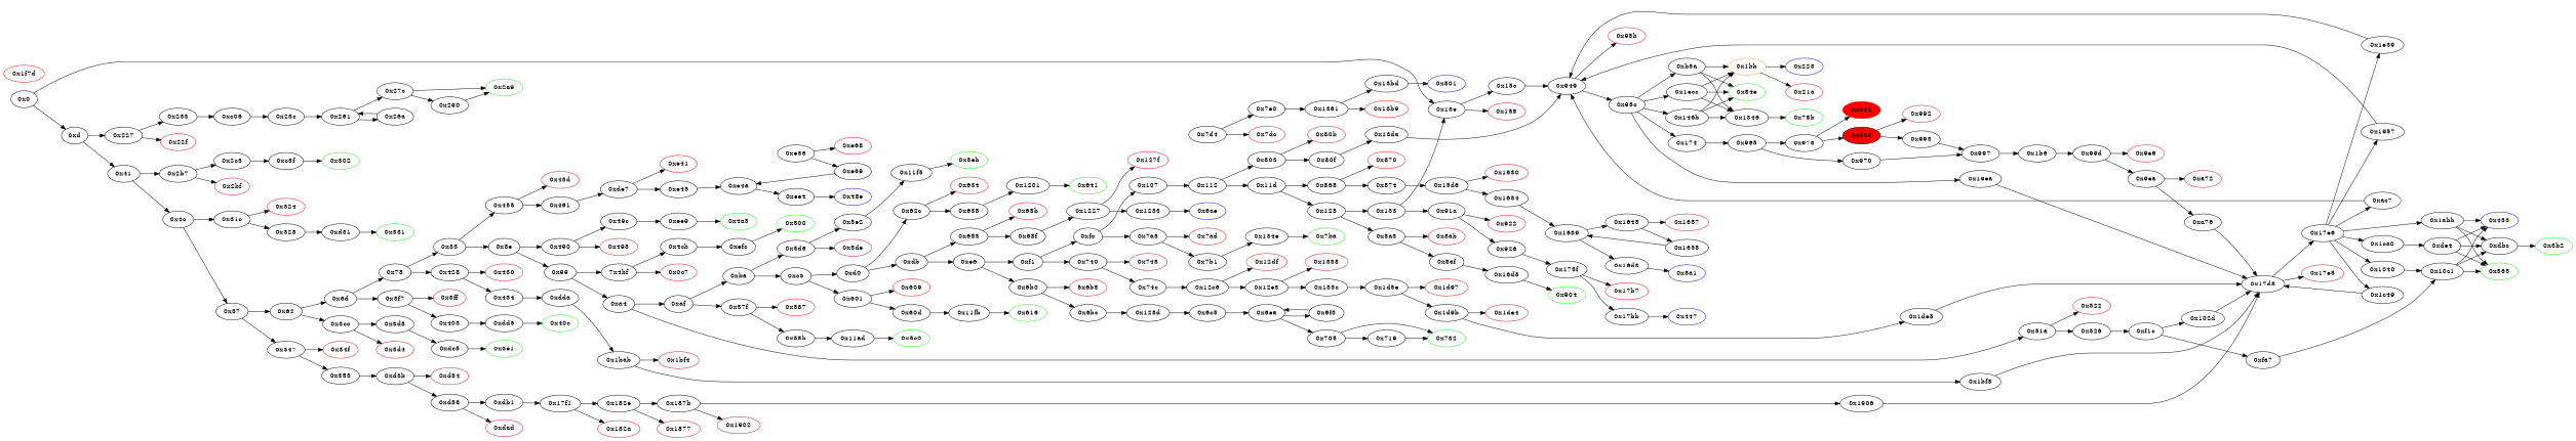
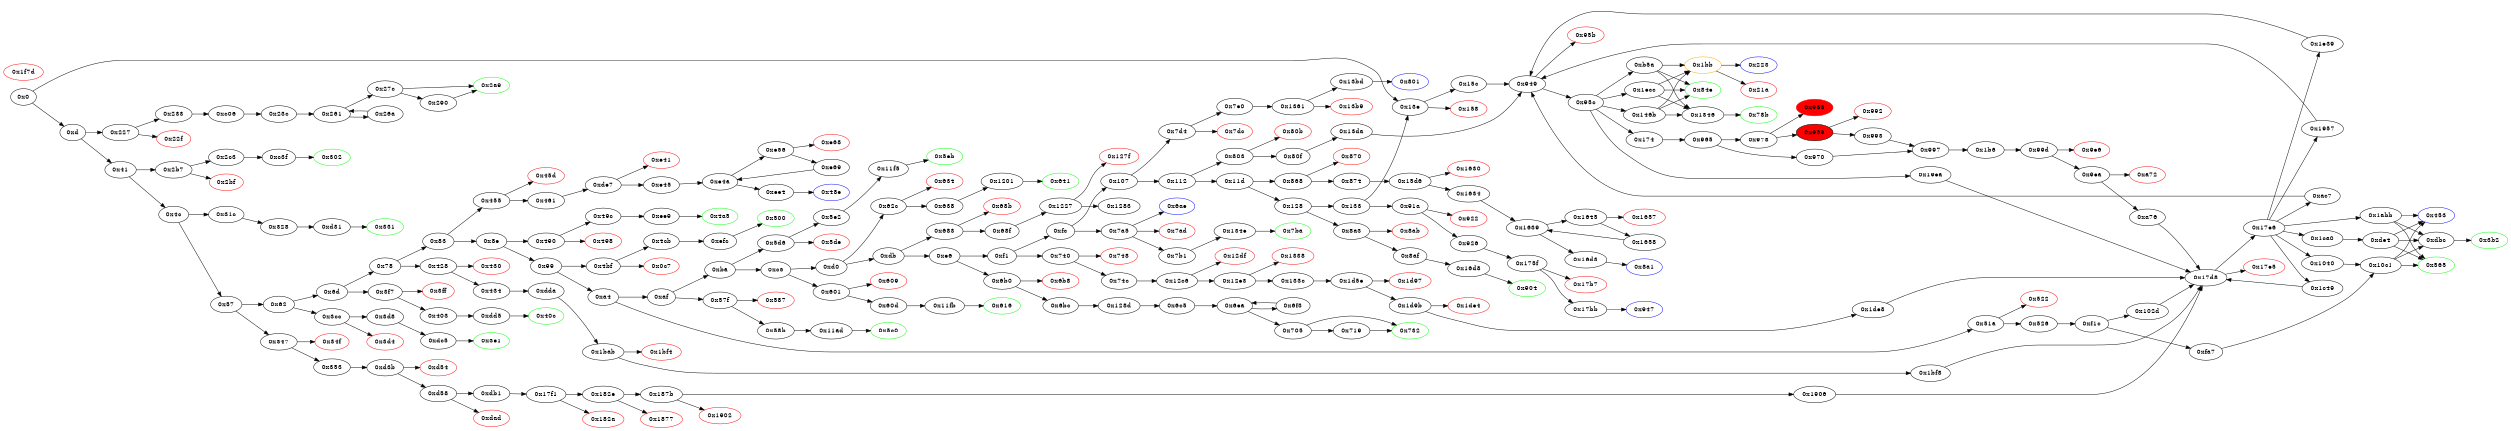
  strict digraph {
    rankdir=LR
    node [fillcolor=white style=filled]
    "0xba"
    "0x5d6"
    "0xc5"
    "0x5de" [color=red]
    "0x5e2"
    "0x601"
    "0xd0"
    "0x430" [color=red]
    "0x68b" [color=red]
    "0x3ff" [color=red]
    "0x34f" [color=red]
    "0x347"
    "0x353"
    "0xd3b"
    "0x992" [color=red]
    "0x1630" [color=red]
    "0xd58"
    "0xdb1"
    "0xdad" [color=red]
    "0x17f1"
    "0x500" [color=green]
    "0x904" [color=green]
    "0x16d8"
    "0x1b6"
    "0x99d"
    "0x9e6" [color=red]
    "0x9ea"
    "0x17e5" [color=red]
    "0x17e6"
    "0x1ca0"
    "0x1e39"
    "0x1957"
    "0x1040"
    "0xac7"
    "0x1c49"
    "0x1abb"
    "0xde4"
    "0x949"
    "0x10c1"
    "0x17d8"
    "0x453" [color=blue]
    "0xdbc"
    "0x565" [color=green]
    "0x587" [color=red]
    "0x78b" [color=green]
    "0x1346"
    "0x3d8"
    "0xdc5"
    "0x3e1" [color=green]
    "0x4c"
    "0x31c"
    "0x57"
    "0x328"
-   "0x324" [color=red]
    "0x62"
    "0xdb"
    "0xe6"
    "0x683"
    "0xf1"
    "0x6b0"
    "0x68f"
    "0xfc"
    "0x740"
    "0x7a5"
    "0x107"
    "0x748" [color=red]
    "0x74c"
-   "0x947" [color=blue label="0x447"]
+   "0x947" [color=blue]
    "0x17bb"
    "0x1bab"
    "0x1bf8"
    "0x1bf4" [color=red]
    "0x133"
    "0x91a"
    "0x13e"
    "0x926"
    "0x922" [color=red]
    "0x15c"
    "0x158" [color=red]
    "0xe69"
    "0xe4a"
    "0xe56"
    "0xee4"
    "0x4a5" [color=green]
    "0x1d97" [color=red]
    "0x1902" [color=red]
    "0x175f"
    "0x634" [color=red]
    "0x23c"
    "0x261"
    "0x26a"
    "0x27c"
    "0x3cc"
    "0x3d4" [color=red]
    "0x290"
    "0x2a9" [color=green]
    "0x17b7" [color=red]
    "0xee9"
    "0x49c"
    "0x127f" [color=red]
    "0x1227"
    "0x1283"
    "0x6ae" [color=blue]
    "0x331" [color=green]
    "0xd31"
    "0x22f" [color=red]
    "0x1f7d" [color=red]
    "0x3f7"
    "0x403"
    "0xdd5"
    "0x302" [color=green]
    "0x13b9" [color=red]
    "0x526"
    "0xf1c"
    "0x102d"
    "0xfa7"
    "0x45d" [color=red]
    "0x455"
    "0x461"
    "0xde7"
    "0xe45"
    "0xe41" [color=red]
    "0x11f5"
    "0x182e"
    "0x182a" [color=red]
-   "0x4bf" [label="7x4bf"]
+   "0x4bf"
    "0x4cb"
    n128 [color=red label="0x0c7"]
    "0xefc"
    "0x965"
    "0x970"
    "0x978"
    "0x997"
    "0x989" [fillcolor=red]
    "0x988" [color=red fillcolor=red]
    "0x7ad" [color=red]
    "0x7b1"
    "0x134e"
    "0x0"
    "0xd"
    "0x41"
    "0x227"
-   "0x6b8" [color=red label="5x6b8"]
+   "0x6b8" [color=red]
    "0x6bc"
    "0x80f"
    "0x13da"
    "0x1338" [color=red]
    "0x803"
    "0x80b" [color=red]
    "0x1bb" [color=orange]
    "0x223" [color=blue]
    "0x21a" [color=red]
    "0x6d"
    "0x78"
    "0x2c3"
    "0xc3f"
    "0x490"
    "0x498" [color=red]
    "0x99"
    "0xa4"
    "0x51a"
    "0xaf"
    "0x1877" [color=red]
    "0x3b2" [color=green]
    "0x40c" [color=green]
    "0x233"
    "0xc06"
    "0x1361"
    "0x13bd"
    "0x801" [color=blue]
    "0x7d4"
    "0x112"
    "0x8af"
    "0xb5a"
    "0x84e" [color=green]
    "0x58b"
    "0x11ad"
    "0x5c0" [color=green]
    "0xa76"
    "0x1d5e"
    "0x1d9b"
    "0x1de8"
    "0x1de4" [color=red]
    "0x7dc" [color=red]
    "0x7e0"
    "0x522" [color=red]
    "0x6c5"
    "0x6ea"
    "0x705"
    "0x6f3"
    "0x95c"
    "0x95b" [color=red]
    "0xe68" [color=red]
    "0x993"
    "0x48e" [color=blue]
    "0x15d6"
    "0x1634"
    "0x1639"
    "0x12e3"
    "0x133c"
    "0x8a1" [color=blue]
    "0x16d3"
    "0x83"
    "0x8e"
    "0x8a3"
    "0x8ab" [color=red]
    "0x187b"
    "0x609" [color=red]
    "0x19ea"
    "0x638"
    "0x1201"
    "0x641" [color=green]
    "0xa72" [color=red]
    "0x11d"
    "0x868"
    "0x128"
    "0x870" [color=red]
    "0x874"
    "0x428"
    "0x434"
    "0x12c6"
    "0x7ba" [color=green]
    "0x12df" [color=red]
    "0xdda"
    "0x1ecc"
    "0x146b"
    "0x174"
    "0x1906"
    "0x2b7"
    "0x2bf" [color=red]
    "0x616" [color=green]
    "0x11fb"
    "0x128d"
    "0xd54" [color=red]
    "0x62c"
    "0x60d"
    "0x1657" [color=red]
    "0x732" [color=green]
    "0x57f"
    "0x5eb" [color=green]
    "0x719"
    "0x1645"
    "0x1658"
    "0xba" -> "0x5d6"
    "0xba" -> "0xc5"
    "0x5d6" -> "0x5de"
    "0x5d6" -> "0x5e2"
    "0xc5" -> "0x601"
    "0xc5" -> "0xd0"
    "0x5e2" -> "0x11f5"
    "0x601" -> "0x609"
    "0x601" -> "0x60d"
    "0xd0" -> "0xdb"
    "0xd0" -> "0x62c"
    "0x347" -> "0x34f"
    "0x347" -> "0x353"
    "0x353" -> "0xd3b"
    "0xd3b" -> "0xd58"
    "0xd3b" -> "0xd54"
    "0xd58" -> "0xdb1"
    "0xd58" -> "0xdad"
    "0xdb1" -> "0x17f1"
    "0x17f1" -> "0x182e"
    "0x17f1" -> "0x182a"
    "0x16d8" -> "0x904"
    "0x1b6" -> "0x99d"
    "0x99d" -> "0x9e6"
    "0x99d" -> "0x9ea"
    "0x9ea" -> "0xa76"
    "0x9ea" -> "0xa72"
    "0x17e6" -> "0x1ca0"
    "0x17e6" -> "0x1e39"
    "0x17e6" -> "0x1957"
    "0x17e6" -> "0x1040"
    "0x17e6" -> "0xac7"
    "0x17e6" -> "0x1c49"
    "0x17e6" -> "0x1abb"
    "0x1ca0" -> "0xde4"
    "0x1e39" -> "0x949"
    "0x1957" -> "0x949"
    "0x1040" -> "0x10c1"
    "0xac7" -> "0x949"
    "0x1c49" -> "0x17d8"
    "0x1abb" -> "0x453"
    "0x1abb" -> "0xdbc"
    "0x1abb" -> "0x565"
    "0xde4" -> "0x453"
    "0xde4" -> "0xdbc"
    "0xde4" -> "0x565"
    "0x949" -> "0x95c"
    "0x949" -> "0x95b"
    "0x10c1" -> "0x453"
    "0x10c1" -> "0xdbc"
    "0x10c1" -> "0x565"
    "0x17d8" -> "0x17e5"
    "0x17d8" -> "0x17e6"
    "0xdbc" -> "0x3b2"
    "0x1346" -> "0x78b"
    "0x3d8" -> "0xdc5"
    "0xdc5" -> "0x3e1"
    "0x4c" -> "0x31c"
    "0x4c" -> "0x57"
    "0x31c" -> "0x328"
-   "0x31c" -> "0x324"
    "0x57" -> "0x347"
    "0x57" -> "0x62"
    "0x328" -> "0xd31"
    "0x62" -> "0x3cc"
    "0x62" -> "0x6d"
    "0xdb" -> "0xe6"
    "0xdb" -> "0x683"
    "0xe6" -> "0xf1"
    "0xe6" -> "0x6b0"
    "0x683" -> "0x68b"
    "0x683" -> "0x68f"
    "0xf1" -> "0xfc"
    "0xf1" -> "0x740"
    "0x6b0" -> "0x6b8"
    "0x6b0" -> "0x6bc"
    "0x68f" -> "0x1227"
    "0xfc" -> "0x7a5"
    "0xfc" -> "0x107"
    "0x740" -> "0x748"
    "0x740" -> "0x74c"
    "0x7a5" -> "0x7ad"
    "0x7a5" -> "0x7b1"
+   "0x107" -> "0x7d4"
    "0x107" -> "0x112"
    "0x74c" -> "0x12c6"
    "0x17bb" -> "0x947"
    "0x1bab" -> "0x1bf8"
    "0x1bab" -> "0x1bf4"
    "0x1bf8" -> "0x17d8"
    "0x133" -> "0x91a"
    "0x133" -> "0x13e"
    "0x91a" -> "0x926"
    "0x91a" -> "0x922"
    "0x13e" -> "0x15c"
    "0x13e" -> "0x158"
    "0x926" -> "0x175f"
    "0x15c" -> "0x949"
    "0xe69" -> "0xe4a"
+   "0xe4a" -> "0xe56"
    "0xe4a" -> "0xee4"
    "0xe56" -> "0xe69"
    "0xe56" -> "0xe68"
    "0xee4" -> "0x48e"
    "0x175f" -> "0x17bb"
    "0x175f" -> "0x17b7"
    "0x23c" -> "0x261"
    "0x261" -> "0x26a"
    "0x261" -> "0x27c"
    "0x26a" -> "0x261"
    "0x27c" -> "0x290"
    "0x27c" -> "0x2a9"
    "0x3cc" -> "0x3d8"
    "0x3cc" -> "0x3d4"
    "0x290" -> "0x2a9"
    "0xee9" -> "0x4a5"
    "0x49c" -> "0xee9"
    "0x1227" -> "0x127f"
    "0x1227" -> "0x1283"
-   "0x1283" -> "0x6ae"
+   "0x7a5" -> "0x6ae"
    "0xd31" -> "0x331"
    "0x3f7" -> "0x3ff"
    "0x3f7" -> "0x403"
    "0x403" -> "0xdd5"
    "0xdd5" -> "0x40c"
    "0x526" -> "0xf1c"
    "0xf1c" -> "0x102d"
    "0xf1c" -> "0xfa7"
    "0x102d" -> "0x17d8"
    "0xfa7" -> "0x10c1"
    "0x455" -> "0x45d"
    "0x455" -> "0x461"
    "0x461" -> "0xde7"
    "0xde7" -> "0xe45"
    "0xde7" -> "0xe41"
    "0xe45" -> "0xe4a"
    "0x11f5" -> "0x5eb"
    "0x182e" -> "0x1877"
    "0x182e" -> "0x187b"
    "0x4bf" -> "0x4cb"
    "0x4bf" -> n128
    "0x4cb" -> "0xefc"
    "0xefc" -> "0x500"
    "0x965" -> "0x970"
    "0x965" -> "0x978"
    "0x970" -> "0x997"
    "0x978" -> "0x989"
    "0x978" -> "0x988"
    "0x997" -> "0x1b6"
    "0x989" -> "0x992"
    "0x989" -> "0x993"
    "0x7b1" -> "0x134e"
    "0x134e" -> "0x7ba"
    "0x0" -> "0x13e"
    "0x0" -> "0xd"
    "0xd" -> "0x41"
    "0xd" -> "0x227"
    "0x41" -> "0x4c"
    "0x41" -> "0x2b7"
    "0x227" -> "0x22f"
    "0x227" -> "0x233"
    "0x6bc" -> "0x128d"
    "0x80f" -> "0x13da"
    "0x13da" -> "0x949"
    "0x803" -> "0x80f"
    "0x803" -> "0x80b"
    "0x1bb" -> "0x223"
    "0x1bb" -> "0x21a"
    "0x6d" -> "0x3f7"
    "0x6d" -> "0x78"
    "0x78" -> "0x83"
    "0x78" -> "0x428"
    "0x2c3" -> "0xc3f"
    "0xc3f" -> "0x302"
    "0x490" -> "0x49c"
    "0x490" -> "0x498"
    "0x99" -> "0x4bf"
    "0x99" -> "0xa4"
    "0xa4" -> "0x51a"
    "0xa4" -> "0xaf"
    "0x51a" -> "0x526"
    "0x51a" -> "0x522"
    "0xaf" -> "0xba"
    "0xaf" -> "0x57f"
    "0x233" -> "0xc06"
    "0xc06" -> "0x23c"
    "0x1361" -> "0x13b9"
    "0x1361" -> "0x13bd"
    "0x13bd" -> "0x801"
    "0x7d4" -> "0x7dc"
    "0x7d4" -> "0x7e0"
    "0x112" -> "0x803"
    "0x112" -> "0x11d"
    "0x8af" -> "0x16d8"
    "0xb5a" -> "0x1346"
    "0xb5a" -> "0x1bb"
    "0xb5a" -> "0x84e"
    "0x58b" -> "0x11ad"
    "0x11ad" -> "0x5c0"
    "0xa76" -> "0x17d8"
    "0x1d5e" -> "0x1d97"
    "0x1d5e" -> "0x1d9b"
    "0x1d9b" -> "0x1de8"
    "0x1d9b" -> "0x1de4"
    "0x1de8" -> "0x17d8"
    "0x7e0" -> "0x1361"
    "0x6c5" -> "0x6ea"
    "0x6ea" -> "0x705"
    "0x6ea" -> "0x6f3"
    "0x705" -> "0x732"
    "0x705" -> "0x719"
    "0x6f3" -> "0x6ea"
    "0x95c" -> "0xb5a"
    "0x95c" -> "0x19ea"
    "0x95c" -> "0x1ecc"
    "0x95c" -> "0x146b"
    "0x95c" -> "0x174"
    "0x993" -> "0x997"
    "0x15d6" -> "0x1630"
    "0x15d6" -> "0x1634"
    "0x1634" -> "0x1639"
    "0x1639" -> "0x16d3"
    "0x1639" -> "0x1645"
    "0x12e3" -> "0x1338"
    "0x12e3" -> "0x133c"
    "0x133c" -> "0x1d5e"
    "0x16d3" -> "0x8a1"
    "0x83" -> "0x455"
    "0x83" -> "0x8e"
    "0x8e" -> "0x490"
    "0x8e" -> "0x99"
    "0x8a3" -> "0x8af"
    "0x8a3" -> "0x8ab"
    "0x187b" -> "0x1902"
    "0x187b" -> "0x1906"
    "0x19ea" -> "0x17d8"
    "0x638" -> "0x1201"
    "0x1201" -> "0x641"
    "0x11d" -> "0x868"
    "0x11d" -> "0x128"
    "0x868" -> "0x870"
    "0x868" -> "0x874"
    "0x128" -> "0x133"
    "0x128" -> "0x8a3"
    "0x874" -> "0x15d6"
    "0x428" -> "0x430"
    "0x428" -> "0x434"
    "0x434" -> "0xdda"
    "0x12c6" -> "0x12e3"
    "0x12c6" -> "0x12df"
    "0xdda" -> "0x1bab"
    "0x1ecc" -> "0x1346"
    "0x1ecc" -> "0x1bb"
    "0x1ecc" -> "0x84e"
    "0x146b" -> "0x1346"
    "0x146b" -> "0x1bb"
    "0x146b" -> "0x84e"
    "0x174" -> "0x965"
    "0x1906" -> "0x17d8"
    "0x2b7" -> "0x2c3"
    "0x2b7" -> "0x2bf"
    "0x11fb" -> "0x616"
    "0x128d" -> "0x6c5"
    "0x62c" -> "0x634"
    "0x62c" -> "0x638"
    "0x60d" -> "0x11fb"
    "0x57f" -> "0x587"
    "0x57f" -> "0x58b"
    "0x719" -> "0x732"
    "0x1645" -> "0x1657"
    "0x1645" -> "0x1658"
    "0x1658" -> "0x1639"
  }
